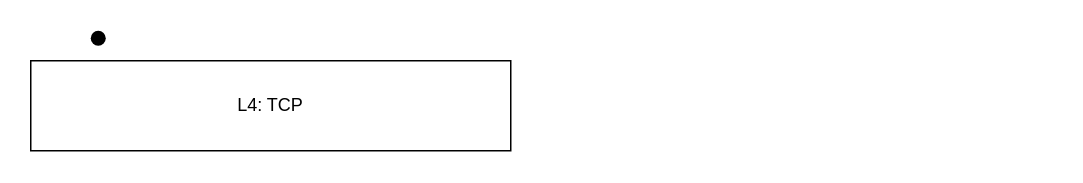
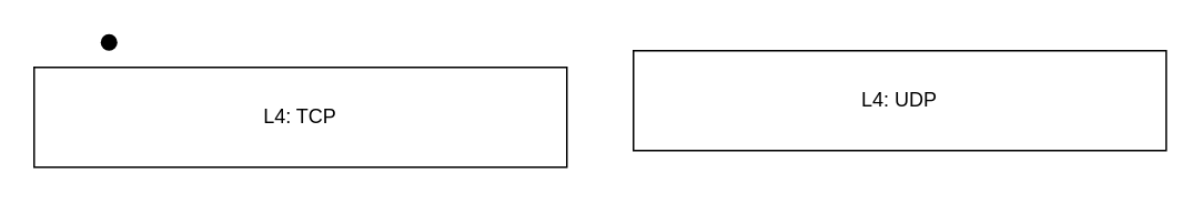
  <mxCell id="0" />
  <mxCell id="1" parent="0" />
  <mxCell id="2" value="L4: TCP" style="rounded=0;whiteSpace=wrap;html=1;" vertex="1" parent="1"><mxGeometry x="20" y="40" width="320" height="60" as="geometry" /></mxCell>
+ <mxCell id="3" value="L4: UDP" style="rounded=0;whiteSpace=wrap;html=1;" vertex="1" parent="1"><mxGeometry x="380" y="30" width="320" height="60" as="geometry" /></mxCell>
  <mxCell id="4" value="" style="ellipse;whiteSpace=wrap;html=1;aspect=fixed;fillColor=#000000;strokeColor=none;" vertex="1" parent="1"><mxGeometry x="60" y="20" width="10" height="10" as="geometry" /></mxCell>
